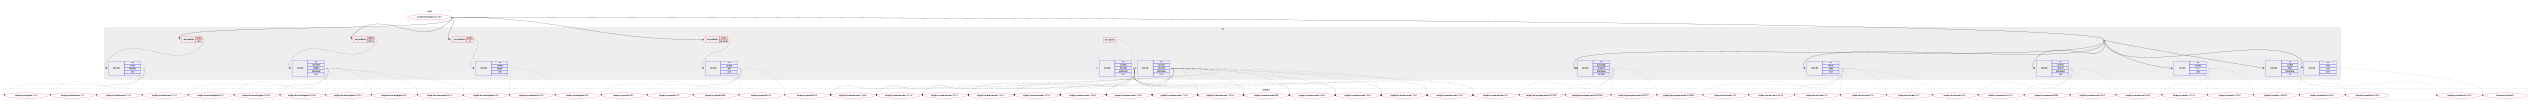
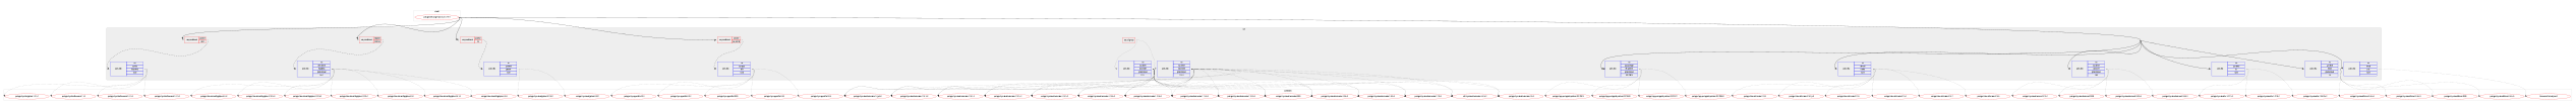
  digraph {
    compound=true
    concentrate=true
    fontname="Open Sans"
    fontsize=10
    newrank=true
    rankdir=TB
    ranksep=1.5
    node [color=red fontname="Open Sans" fontsize=10]
    edge [arrowhead=vee fontname="Open Sans" headport=w style=dotted tailport=e weight=100]
-   n1 [label="portage://dev-lang/app-5.20.1.19-r1" width=4]
+   n1 [label="portage://dev-lang/mono-5.20.1.19-r1" width=4]
    n2 [color=blue label=<<TABLE BORDER="0" CELLBORDER="1" CELLSPACING="0" CELLPADDING="4" WIDTH="220"><TR><TD ROWSPAN="6" CELLPADDING="30">pack_dep</TD></TR><TR><TD WIDTH="110">no</TD></TR><TR><TD>sys-devel</TD></TR><TR><TD>automake</TD></TR><TR><TD>greaterequal</TD></TR><TR><TD>1.16.1</TD></TR></TABLE>> shape=none]
    n3 [color=blue label=<<TABLE BORDER="0" CELLBORDER="1" CELLSPACING="0" CELLPADDING="4" WIDTH="220"><TR><TD ROWSPAN="6" CELLPADDING="30">pack_dep</TD></TR><TR><TD WIDTH="110">no</TD></TR><TR><TD>sys-devel</TD></TR><TR><TD>automake</TD></TR><TR><TD>greaterequal</TD></TR><TR><TD>1.15.1</TD></TR></TABLE>> shape=none]
    n4 [label=<<TABLE BORDER="0" CELLBORDER="1" CELLSPACING="0" CELLPADDING="4"><TR><TD CELLPADDING="10">any_of_group</TD></TR></TABLE>> shape=none]
    n5 [color=blue label=<<TABLE BORDER="0" CELLBORDER="1" CELLSPACING="0" CELLPADDING="4" WIDTH="220"><TR><TD ROWSPAN="6" CELLPADDING="30">pack_dep</TD></TR><TR><TD WIDTH="110">no</TD></TR><TR><TD>sys-apps</TD></TR><TR><TD>elfix</TD></TR><TR><TD>none</TD></TR><TR><TD></TD></TR></TABLE>> shape=none]
    n6 [label=<<TABLE BORDER="0" CELLBORDER="1" CELLSPACING="0" CELLPADDING="4"><TR><TD ROWSPAN="3" CELLPADDING="10">use_conditional</TD></TR><TR><TD>positive</TD></TR><TR><TD>pax_kernel</TD></TR></TABLE>> shape=none]
    n7 [color=blue label=<<TABLE BORDER="0" CELLBORDER="1" CELLSPACING="0" CELLPADDING="4" WIDTH="220"><TR><TD ROWSPAN="6" CELLPADDING="30">pack_dep</TD></TR><TR><TD WIDTH="110">no</TD></TR><TR><TD>app-portage</TD></TR><TR><TD>elt-patches</TD></TR><TR><TD>greaterequal</TD></TR><TR><TD>20170815</TD></TR></TABLE>> shape=none]
    n8 [color=blue label=<<TABLE BORDER="0" CELLBORDER="1" CELLSPACING="0" CELLPADDING="4" WIDTH="220"><TR><TD ROWSPAN="6" CELLPADDING="30">pack_dep</TD></TR><TR><TD WIDTH="110">no</TD></TR><TR><TD>dev-util</TD></TR><TR><TD>cmake</TD></TR><TR><TD>none</TD></TR><TR><TD></TD></TR></TABLE>> shape=none]
    n9 [color=blue label=<<TABLE BORDER="0" CELLBORDER="1" CELLSPACING="0" CELLPADDING="4" WIDTH="220"><TR><TD ROWSPAN="6" CELLPADDING="30">pack_dep</TD></TR><TR><TD WIDTH="110">no</TD></TR><TR><TD>sys-devel</TD></TR><TR><TD>autoconf</TD></TR><TR><TD>greaterequal</TD></TR><TR><TD>2.69</TD></TR></TABLE>> shape=none]
    n10 [color=blue label=<<TABLE BORDER="0" CELLBORDER="1" CELLSPACING="0" CELLPADDING="4" WIDTH="220"><TR><TD ROWSPAN="6" CELLPADDING="30">pack_dep</TD></TR><TR><TD WIDTH="110">no</TD></TR><TR><TD>sys-devel</TD></TR><TR><TD>bc</TD></TR><TR><TD>none</TD></TR><TR><TD></TD></TR></TABLE>> shape=none]
    n11 [color=blue label=<<TABLE BORDER="0" CELLBORDER="1" CELLSPACING="0" CELLPADDING="4" WIDTH="220"><TR><TD ROWSPAN="6" CELLPADDING="30">pack_dep</TD></TR><TR><TD WIDTH="110">no</TD></TR><TR><TD>sys-devel</TD></TR><TR><TD>libtool</TD></TR><TR><TD>greaterequal</TD></TR><TR><TD>2.4</TD></TR></TABLE>> shape=none]
    n12 [color=blue label=<<TABLE BORDER="0" CELLBORDER="1" CELLSPACING="0" CELLPADDING="4" WIDTH="220"><TR><TD ROWSPAN="6" CELLPADDING="30">pack_dep</TD></TR><TR><TD WIDTH="110">no</TD></TR><TR><TD>virtual</TD></TR><TR><TD>yacc</TD></TR><TR><TD>none</TD></TR><TR><TD></TD></TR></TABLE>> shape=none]
    n13 [color=blue label=<<TABLE BORDER="0" CELLBORDER="1" CELLSPACING="0" CELLPADDING="4" WIDTH="220"><TR><TD ROWSPAN="6" CELLPADDING="30">pack_dep</TD></TR><TR><TD WIDTH="110">no</TD></TR><TR><TD>dev-dotnet</TD></TR><TR><TD>libgdiplus</TD></TR><TR><TD>greaterequal</TD></TR><TR><TD>5.6.1</TD></TR></TABLE>> shape=none]
    n14 [label=<<TABLE BORDER="0" CELLBORDER="1" CELLSPACING="0" CELLPADDING="4"><TR><TD ROWSPAN="3" CELLPADDING="10">use_conditional</TD></TR><TR><TD>negative</TD></TR><TR><TD>minimal</TD></TR></TABLE>> shape=none]
    n15 [color=blue label=<<TABLE BORDER="0" CELLBORDER="1" CELLSPACING="0" CELLPADDING="4" WIDTH="220"><TR><TD ROWSPAN="6" CELLPADDING="30">pack_dep</TD></TR><TR><TD WIDTH="110">no</TD></TR><TR><TD>sys-libs</TD></TR><TR><TD>libunwind</TD></TR><TR><TD>none</TD></TR><TR><TD></TD></TR></TABLE>> shape=none]
    n16 [label=<<TABLE BORDER="0" CELLBORDER="1" CELLSPACING="0" CELLPADDING="4"><TR><TD ROWSPAN="3" CELLPADDING="10">use_conditional</TD></TR><TR><TD>positive</TD></TR><TR><TD>ia64</TD></TR></TABLE>> shape=none]
    n17 [color=blue label=<<TABLE BORDER="0" CELLBORDER="1" CELLSPACING="0" CELLPADDING="4" WIDTH="220"><TR><TD ROWSPAN="6" CELLPADDING="30">pack_dep</TD></TR><TR><TD WIDTH="110">no</TD></TR><TR><TD>sys-devel</TD></TR><TR><TD>gettext</TD></TR><TR><TD>none</TD></TR><TR><TD></TD></TR></TABLE>> shape=none]
    n18 [label=<<TABLE BORDER="0" CELLBORDER="1" CELLSPACING="0" CELLPADDING="4"><TR><TD ROWSPAN="3" CELLPADDING="10">use_conditional</TD></TR><TR><TD>positive</TD></TR><TR><TD>nls</TD></TR></TABLE>> shape=none]
    n19 [label="portage://sys-devel/automake-1.10.3-r3" width=4]
    n20 [label="portage://sys-devel/automake-1.11.6-r3" width=4]
    n21 [label="portage://sys-devel/automake-1.12.6-r2" width=4]
    n22 [label="portage://sys-devel/automake-1.13.4-r2" width=4]
    n23 [label="portage://sys-devel/automake-1.14.1-r2" width=4]
    n24 [label="portage://sys-devel/automake-1.15.1-r2" width=4]
    n25 [label="portage://sys-devel/automake-1.16.1-r1" width=4]
    n26 [label="portage://sys-devel/automake-1.16.1-r2" width=4]
    n27 [label="portage://sys-devel/automake-1.4_p6-r2" width=4]
    n28 [label="portage://sys-devel/automake-1.5-r2" width=4]
-   n29 [label="portage://sys-devel/automake-1.6.3-r2" width=4]
+   n29 [label="util://sys-devel/automake-1.6.3-r2" width=4]
    n30 [label="portage://sys-devel/automake-1.7.9-r3" width=4]
    n31 [label="portage://sys-devel/automake-1.8.5-r5" width=4]
    n32 [label="portage://sys-devel/automake-1.9.6-r5" width=4]
    n33 [label="portage://sys-devel/automake-9999" width=4]
    n34 [label="portage://sys-apps/elfix-0.9.2" width=4]
    n35 [label="portage://sys-apps/elfix-0.9.3" width=4]
    n36 [label="portage://sys-apps/elfix-0.9.4" width=4]
    n37 [label="portage://sys-apps/elfix-0.9.5" width=4]
    n38 [label="portage://sys-apps/elfix-9999" width=4]
    n39 [label="portage://app-portage/elt-patches-20170317" width=4]
    n40 [label="portage://app-portage/elt-patches-20170422" width=4]
    n41 [label="portage://app-portage/elt-patches-20170815" width=4]
    n42 [label="portage://app-portage/elt-patches-20170826.1" width=4]
    n43 [label="portage://dev-util/cmake-3.13.5" width=4]
    n44 [label="portage://dev-util/cmake-3.14.6" width=4]
    n45 [label="portage://dev-util/cmake-3.14.7" width=4]
    n46 [label="portage://dev-util/cmake-3.15.4" width=4]
    n47 [label="portage://dev-util/cmake-3.15.5" width=4]
    n48 [label="portage://dev-util/cmake-3.16.0_rc3" width=4]
    n49 [label="portage://sys-devel/autoconf-2.13-r1" width=4]
    n50 [label="portage://sys-devel/autoconf-2.64-r1" width=4]
    n51 [label="portage://sys-devel/autoconf-2.69-r4" width=4]
    n52 [label="portage://sys-devel/autoconf-9999" width=4]
    n53 [label="portage://sys-devel/bc-1.06.95-r2" width=4]
    n54 [label="portage://sys-devel/bc-1.07.8-r1" width=4]
    n55 [label="portage://sys-devel/bc-1.07.1-r2" width=4]
    n56 [label="portage://sys-devel/libtool-2.4.6-r3" width=4]
    n57 [label="portage://sys-devel/libtool-2.4.6-r4" width=4]
    n58 [label="portage://sys-devel/libtool-2.4.6-r5" width=4]
+   n59 [label="portage://sys-devel/libtool-9999" width=4]
    n60 [label="libunwind://virtual/yacc-0" width=4]
    n61 [label="portage://dev-dotnet/libgdiplus-2.10.9-r1" width=4]
    n62 [label="portage://dev-dotnet/libgdiplus-2.10.9-r2" width=4]
    n63 [label="portage://dev-dotnet/libgdiplus-2.10.9-r3" width=4]
    n64 [label="portage://dev-dotnet/libgdiplus-4.2-r2" width=4]
    n65 [label="portage://dev-dotnet/libgdiplus-4.2-r3" width=4]
-   n66 [label="portage://dev-dotnet/patches-5.6.1-r1" width=4]
+   n66 [label="portage://dev-dotnet/libgdiplus-5.6.1-r1" width=4]
    n67 [label="portage://dev-dotnet/libgdiplus-6.0.2" width=4]
    n68 [label="portage://sys-libs/libunwind-1.1-r1" width=4]
    n69 [label="portage://sys-libs/gettext-1.2.1-r1" width=4]
    n70 [label="portage://sys-libs/libunwind-1.2.1-r2" width=4]
    n71 [label="portage://sys-libs/libunwind-1.2.1-r3" width=4]
    n72 [label="portage://sys-devel/gettext-0.19.8.1" width=4]
    n73 [label="portage://sys-devel/gettext-0.20.1" width=4]
    subgraph cluster_1 {
      color=gray
      label=<<i>ebuild</i>>
      rank=same
      n1
    }
    subgraph cluster_2 {
      color=gray
      label=<<i>dependencies</i>>
      subgraph cluster_3 {
        color=gray
        fillcolor="#eeeeee"
        label=<<i>compile</i>>
        style=filled
        subgraph sub_4 {
          color=gray
          fillcolor="#eeeeee"
          label=<<i>compile</i>>
          style=filled
          n4
          subgraph sub_5 {
            color=gray
            fillcolor="#eeeeee"
            label=<<i>compile</i>>
            style=filled
            n2
          }
          subgraph sub_6 {
            color=gray
            fillcolor="#eeeeee"
            label=<<i>compile</i>>
            style=filled
            n3
          }
        }
        subgraph sub_7 {
          color=gray
          fillcolor="#eeeeee"
          label=<<i>compile</i>>
          style=filled
          n6
          subgraph sub_8 {
            color=gray
            fillcolor="#eeeeee"
            label=<<i>compile</i>>
            style=filled
            n5
          }
        }
        subgraph sub_9 {
          color=gray
          fillcolor="#eeeeee"
          label=<<i>compile</i>>
          style=filled
          n7
        }
        subgraph sub_10 {
          color=gray
          fillcolor="#eeeeee"
          label=<<i>compile</i>>
          style=filled
          n8
        }
        subgraph sub_11 {
          color=gray
          fillcolor="#eeeeee"
          label=<<i>compile</i>>
          style=filled
          n9
        }
        subgraph sub_12 {
          color=gray
          fillcolor="#eeeeee"
          label=<<i>compile</i>>
          style=filled
          n10
        }
        subgraph sub_13 {
          color=gray
          fillcolor="#eeeeee"
          label=<<i>compile</i>>
          style=filled
          n11
        }
        subgraph sub_14 {
          color=gray
          fillcolor="#eeeeee"
          label=<<i>compile</i>>
          style=filled
          n12
        }
      }
      subgraph cluster_15 {
        color=gray
        fillcolor="#eeeeee"
        label=<<i>compile and run</i>>
        style=filled
        subgraph sub_16 {
          color=gray
          fillcolor="#eeeeee"
          label=<<i>compile and run</i>>
          style=filled
          n14
          subgraph sub_17 {
            color=gray
            fillcolor="#eeeeee"
            label=<<i>compile and run</i>>
            style=filled
            n13
          }
        }
        subgraph sub_18 {
          color=gray
          fillcolor="#eeeeee"
          label=<<i>compile and run</i>>
          style=filled
          n16
          subgraph sub_19 {
            color=gray
            fillcolor="#eeeeee"
            label=<<i>compile and run</i>>
            style=filled
            n15
          }
        }
        subgraph sub_20 {
          color=gray
          fillcolor="#eeeeee"
          label=<<i>compile and run</i>>
          style=filled
          n18
          subgraph sub_21 {
            color=gray
            fillcolor="#eeeeee"
            label=<<i>compile and run</i>>
            style=filled
            n17
          }
        }
      }
      subgraph cluster_22 {
        color=gray
        fillcolor="#eeeeee"
        label=<<i>run</i>>
        style=filled
      }
    }
    subgraph cluster_23 {
      color=gray
      label=<<i>candidates</i>>
      rank=same
      subgraph sub_24 {
        color=black
        label=<<i>candidates</i>>
        nodesep=1
        rank=same
        n19
        n20
        n21
        n22
        n23
        n24
        n25
        n26
        n27
        n28
        n29
        n30
        n31
        n32
        n33
      }
      subgraph sub_25 {
        color=black
        label=<<i>candidates</i>>
        nodesep=1
        rank=same
        n19
        n20
        n21
        n22
        n23
        n24
        n25
        n26
        n27
        n28
        n29
        n30
        n31
        n32
        n33
      }
      subgraph sub_26 {
        color=black
        label=<<i>candidates</i>>
        nodesep=1
        rank=same
        n34
        n35
        n36
        n37
        n38
      }
      subgraph sub_27 {
        color=black
        label=<<i>candidates</i>>
        nodesep=1
        rank=same
        n39
        n40
        n41
        n42
      }
      subgraph sub_28 {
        color=black
        label=<<i>candidates</i>>
        nodesep=1
        rank=same
        n43
        n44
        n45
        n46
        n47
        n48
      }
      subgraph sub_29 {
        color=black
        label=<<i>candidates</i>>
        nodesep=1
        rank=same
        n49
        n50
        n51
        n52
      }
      subgraph sub_30 {
        color=black
        label=<<i>candidates</i>>
        nodesep=1
        rank=same
        n53
        n54
        n55
      }
      subgraph sub_31 {
        color=black
        label=<<i>candidates</i>>
        nodesep=1
        rank=same
        n56
        n57
        n58
+       n59
      }
      subgraph sub_32 {
        color=black
        label=<<i>candidates</i>>
        nodesep=1
        rank=same
        n60
      }
      subgraph sub_33 {
        color=black
        label=<<i>candidates</i>>
        nodesep=1
        rank=same
        n61
        n62
        n63
        n64
        n65
        n66
        n67
      }
      subgraph sub_34 {
        color=black
        label=<<i>candidates</i>>
        nodesep=1
        rank=same
        n68
        n69
        n70
        n71
      }
      subgraph sub_35 {
        color=black
        label=<<i>candidates</i>>
        nodesep=1
        rank=same
        n72
        n73
      }
    }
    n1 -> n6 [style=solid weight=20]
    n1 -> n7 [style=solid weight=20]
    n1 -> n8 [style=solid weight=20]
    n1 -> n9 [style=solid weight=20]
    n1 -> n10 [style=solid weight=20]
    n1 -> n11 [style=solid weight=20]
    n1 -> n12 [style=solid weight=20]
    n1 -> n14 [arrowhead=odotvee style=solid weight=20]
    n1 -> n16 [arrowhead=odotvee style=solid weight=20]
    n1 -> n18 [arrowhead=odotvee style=solid weight=20]
    n2 -> n19
    n2 -> n20
    n2 -> n21
    n2 -> n22
    n2 -> n23
    n2 -> n24
    n2 -> n25
    n2 -> n26
    n2 -> n27
    n2 -> n28
    n2 -> n29
    n2 -> n30
    n2 -> n31
    n2 -> n32
    n2 -> n33
    n3 -> n19
    n3 -> n20
    n3 -> n21
    n3 -> n22
    n3 -> n23
    n3 -> n24
    n3 -> n25
    n3 -> n26
    n3 -> n27
    n3 -> n28
    n3 -> n29
    n3 -> n30
    n3 -> n31
    n3 -> n32
    n3 -> n33
    n4 -> n2 [arrowhead=oinv weight=20]
    n4 -> n3 [arrowhead=oinv weight=20]
    n5 -> n34
    n5 -> n35
    n5 -> n36
    n5 -> n37
    n5 -> n38
    n6 -> n5 [style=dashed weight=20]
    n7 -> n39
    n7 -> n40
    n7 -> n41
    n7 -> n42
    n8 -> n43
    n8 -> n44
    n8 -> n45
    n8 -> n46
    n8 -> n47
    n8 -> n48
    n9 -> n49
    n9 -> n50
    n9 -> n51
    n9 -> n52
    n10 -> n53
    n10 -> n54
    n10 -> n55
    n11 -> n56
    n11 -> n57
    n11 -> n58
+   n11 -> n59
    n12 -> n60
    n13 -> n61
    n13 -> n62
    n13 -> n63
    n13 -> n64
    n13 -> n65
    n13 -> n66
    n13 -> n67
    n14 -> n13 [style=dashed weight=20]
    n15 -> n68
    n15 -> n69
    n15 -> n70
    n15 -> n71
    n16 -> n15 [style=dashed weight=20]
    n17 -> n72
    n17 -> n73
    n18 -> n17 [style=dashed weight=20]
  }
